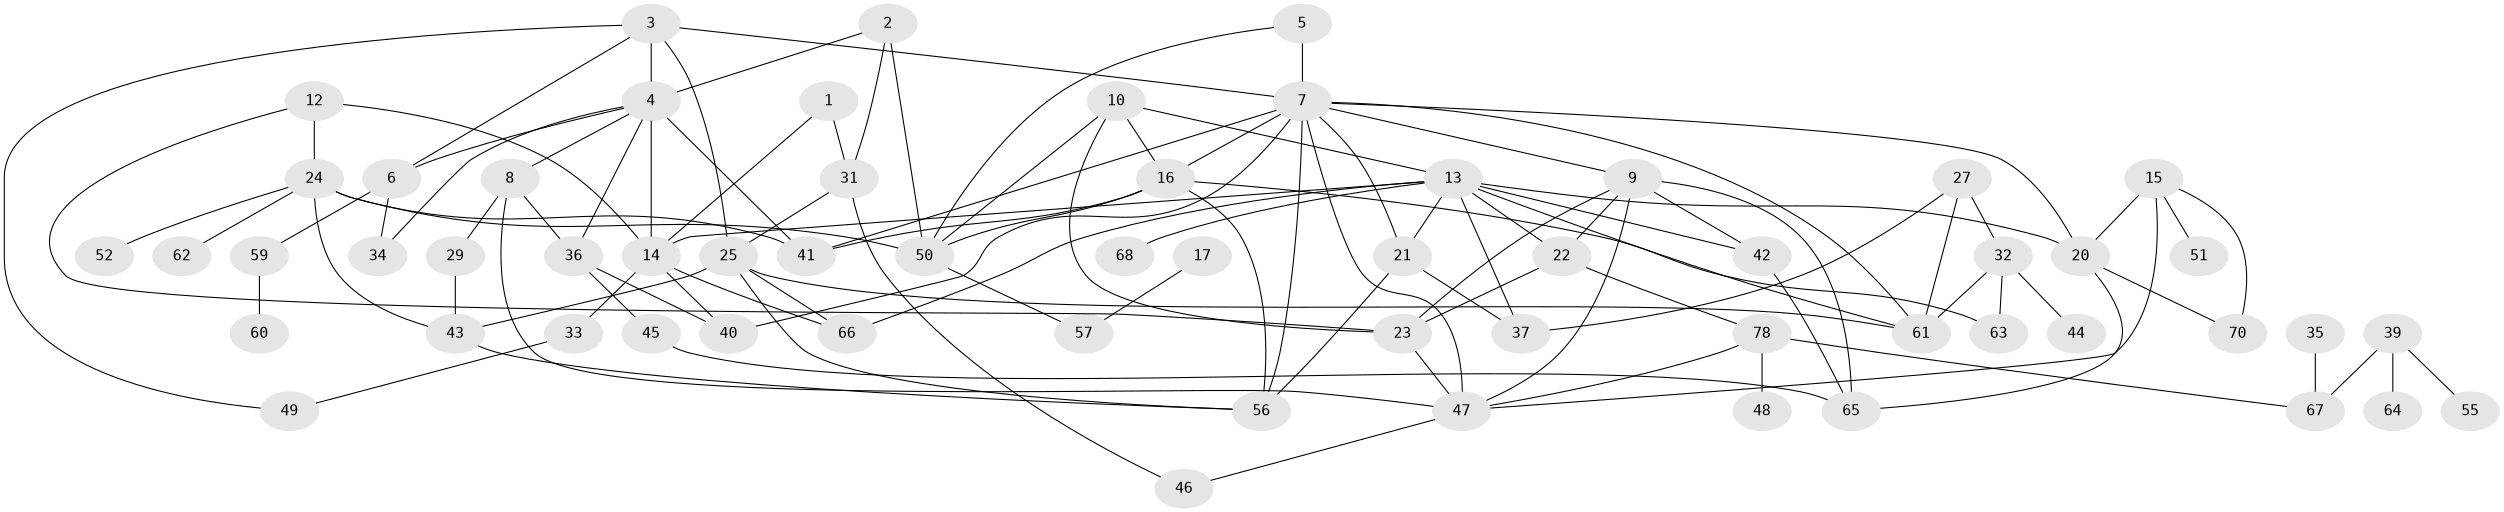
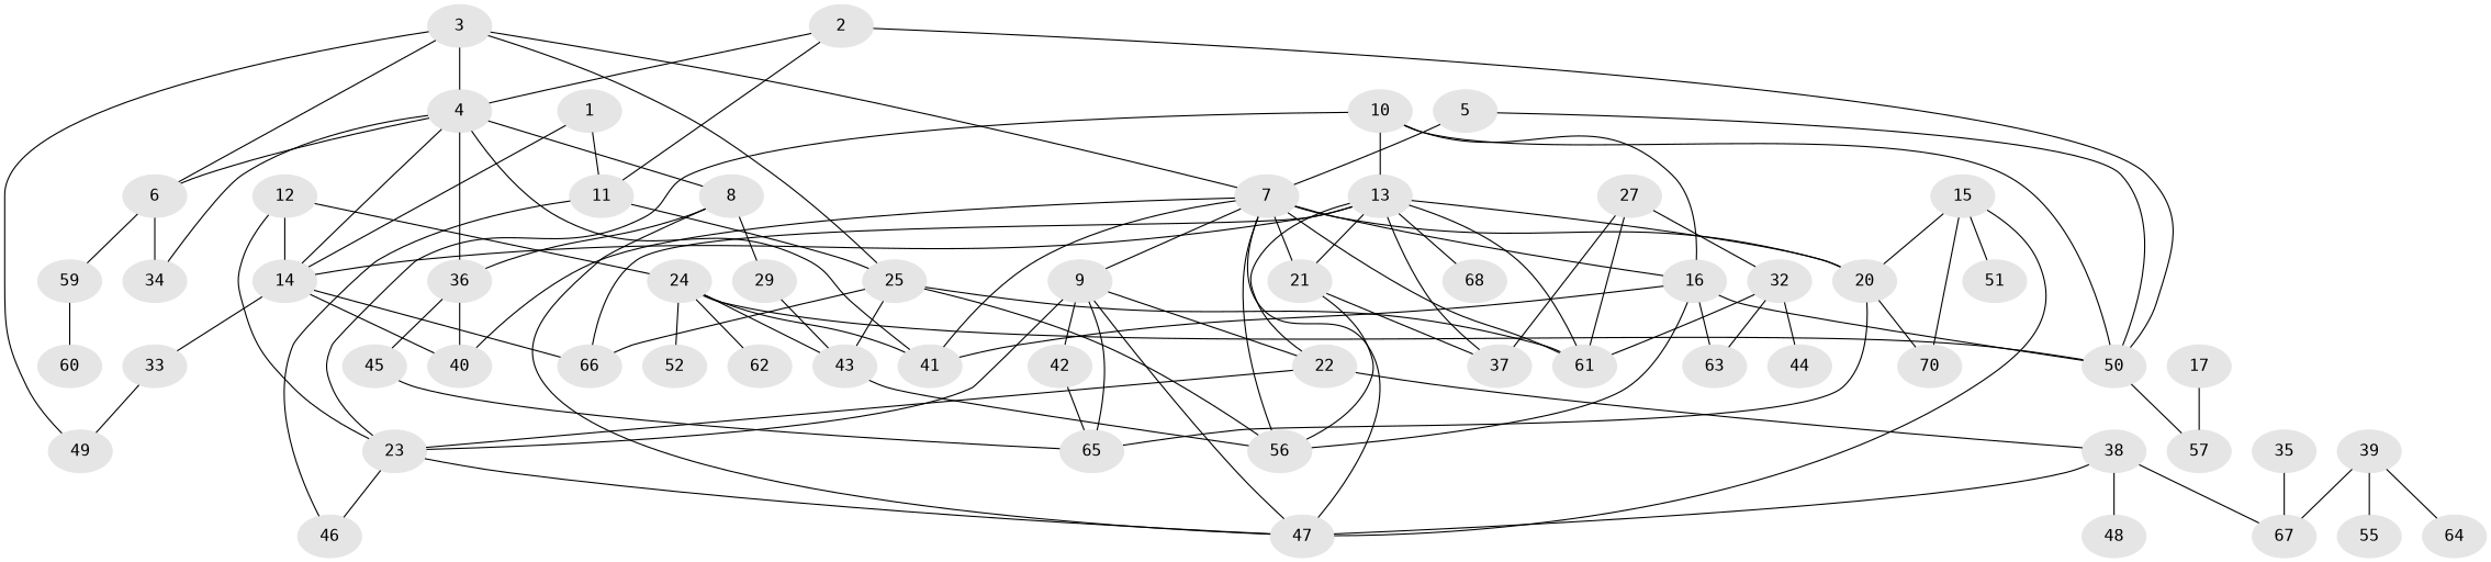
  graph {
    fontname="DejaVu Sans Mono"
    node [color=gray90 fontname="DejaVu Sans Mono" style=filled]
    edge [fontname="DejaVu Sans Mono" weight=1.0]
    1
-   11 [label=31]
+   11
    14
    25
    46
    40
    66
    33
    2
    4
    50
    6
    8
    34
    36
    41
    57
    3
    7
    49
    59
    9
    16
    20
    21
    47
    56
    61
    43
    29
    45
    5
    60
    23
    42
    65
    22
    63
    70
    37
    10
    13
    68
    12
    24
    52
    62
-   38 [label=78]
+   38
    15
    n50 [label=51]
    17
    67
    48
    27
    32
    44
    35
    39
    55
    64
    1 -- 11
    1 -- 14
    11 -- 25
    11 -- 46
    14 -- 40
    14 -- 66
    14 -- 33
    25 -- 66
    25 -- 56
    25 -- 61
    25 -- 43
    33 -- 49
    2 -- 11
    2 -- 4
    2 -- 50
    4 -- 14 [weight=2.0]
    4 -- 6
    4 -- 8
    4 -- 34
    4 -- 36
    4 -- 41 [weight=2.0]
    50 -- 57
    6 -- 34
    6 -- 59
    8 -- 36
    8 -- 47
    8 -- 29
    36 -- 40
    36 -- 45
    3 -- 25
    3 -- 4
    3 -- 6
    3 -- 7
    3 -- 49
    7 -- 40
    7 -- 41
    7 -- 9
    7 -- 16
    7 -- 20
    7 -- 21
    7 -- 47
    7 -- 56
    7 -- 61
    59 -- 60
    9 -- 47
    9 -- 23
    9 -- 42
    9 -- 65
    9 -- 22
    16 -- 50
    16 -- 41
    16 -- 56
    16 -- 63
    20 -- 65
    20 -- 70
    21 -- 56
    21 -- 37
    43 -- 56
    29 -- 43
    45 -- 65
    5 -- 50
    5 -- 7 [weight=2.0]
-   47 -- 46
+   23 -- 46
    23 -- 47
    42 -- 65
    22 -- 23
    22 -- 38
    10 -- 50
    10 -- 16
    10 -- 23
    10 -- 13
    13 -- 14
    13 -- 66
    13 -- 20
    13 -- 21
    13 -- 61
-   13 -- 42
    13 -- 22
    13 -- 37
    13 -- 68
    12 -- 14
    12 -- 23
    12 -- 24
    24 -- 50
    24 -- 41
    24 -- 43
    24 -- 52
    24 -- 62
    38 -- 47
    38 -- 67
    38 -- 48
    15 -- 20
    15 -- 47
    15 -- 70
    15 -- n50
    17 -- 57
    27 -- 61
    27 -- 37
    27 -- 32
    32 -- 61
    32 -- 63
    32 -- 44
    35 -- 67
    39 -- 67
    39 -- 55
    39 -- 64
  }
